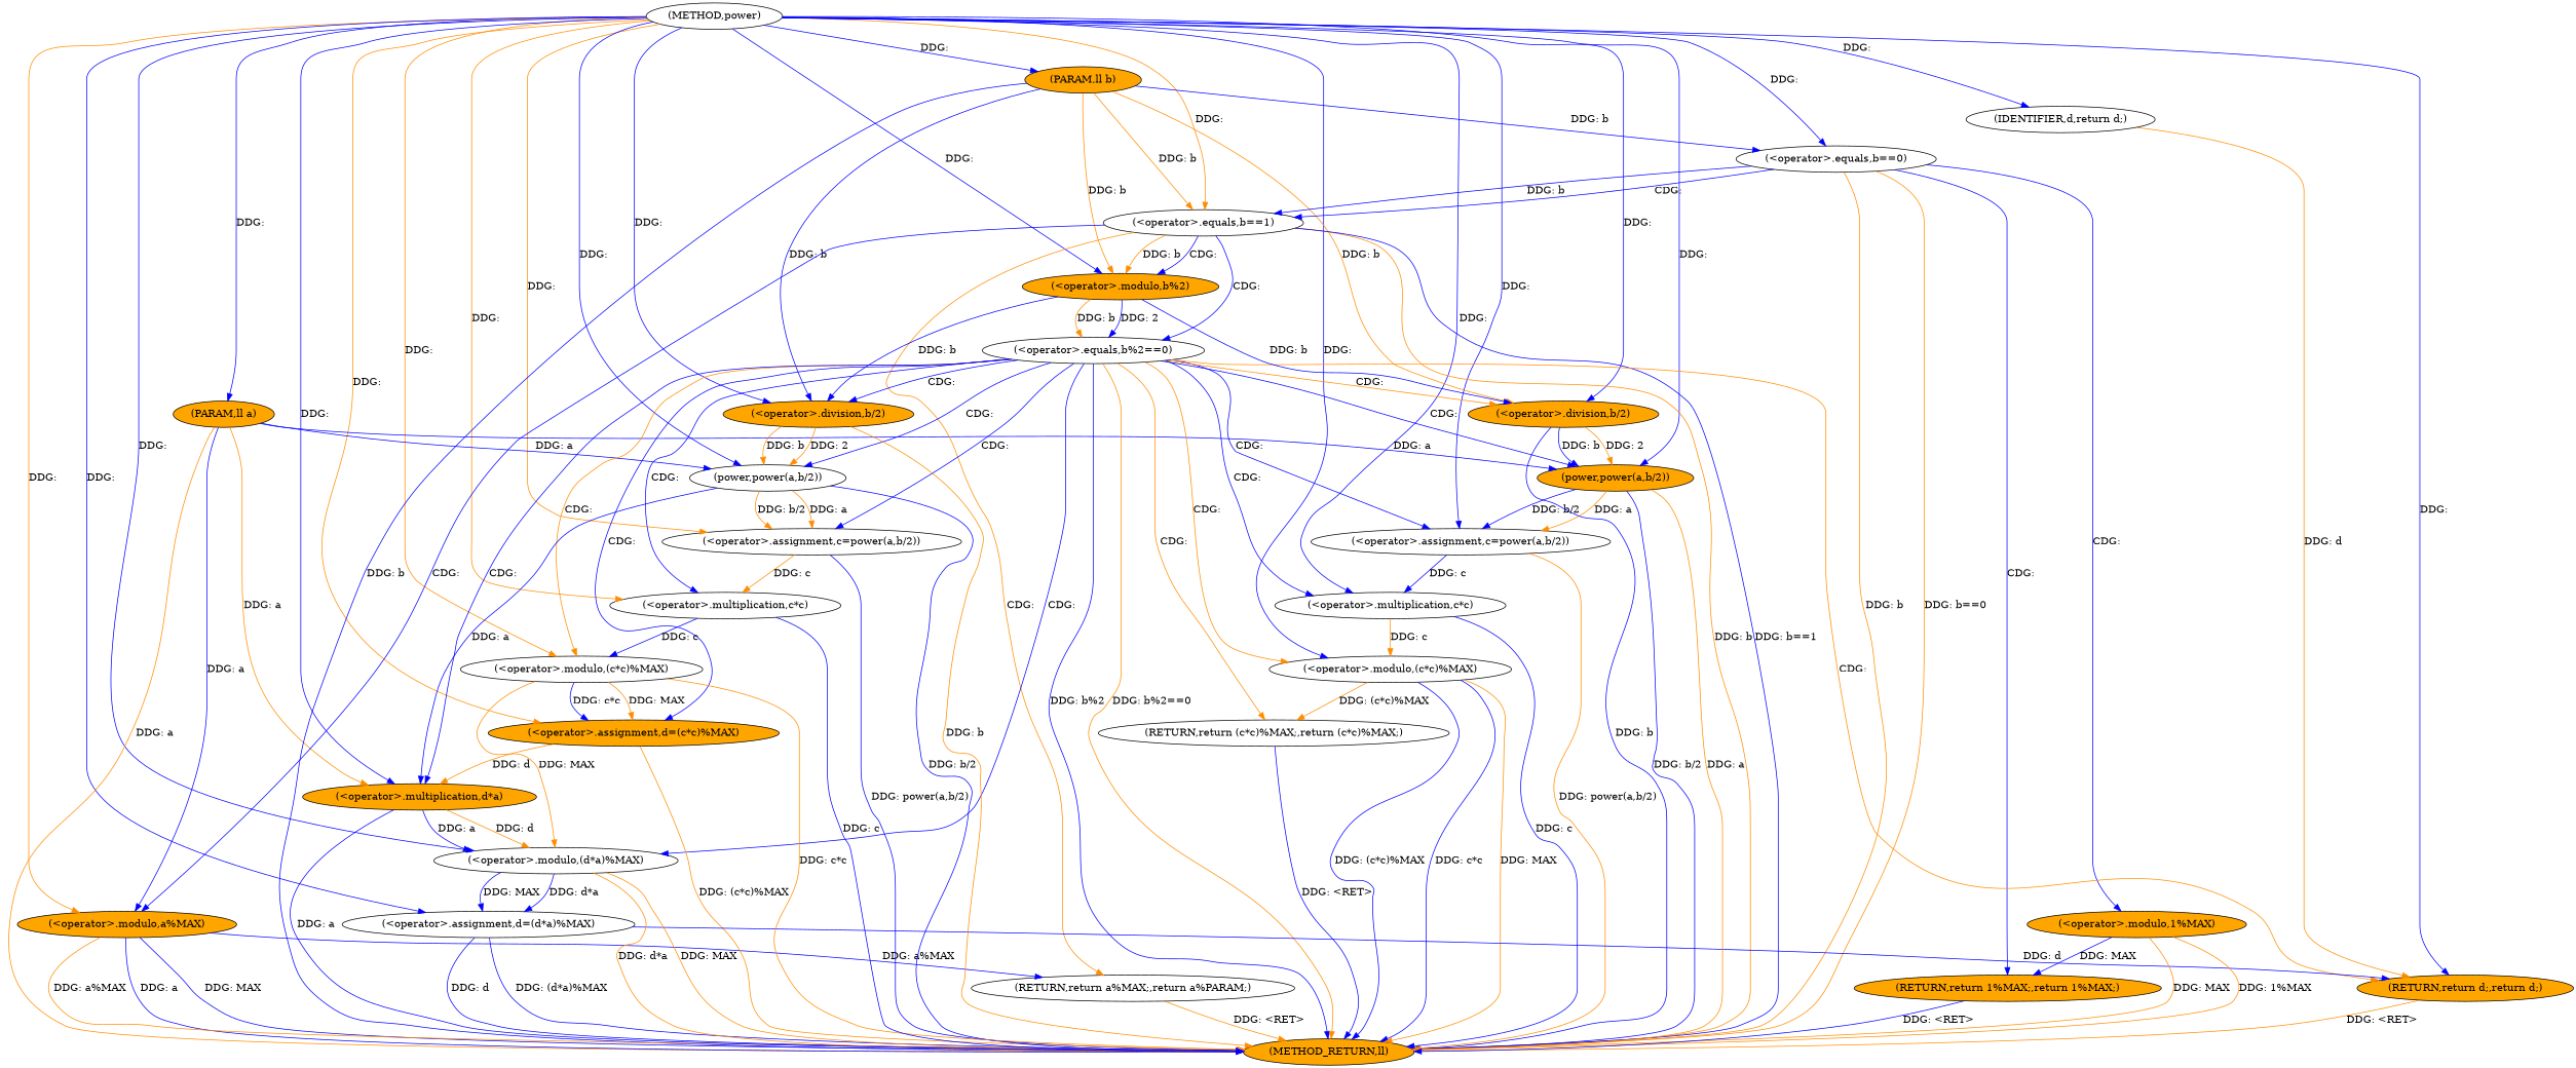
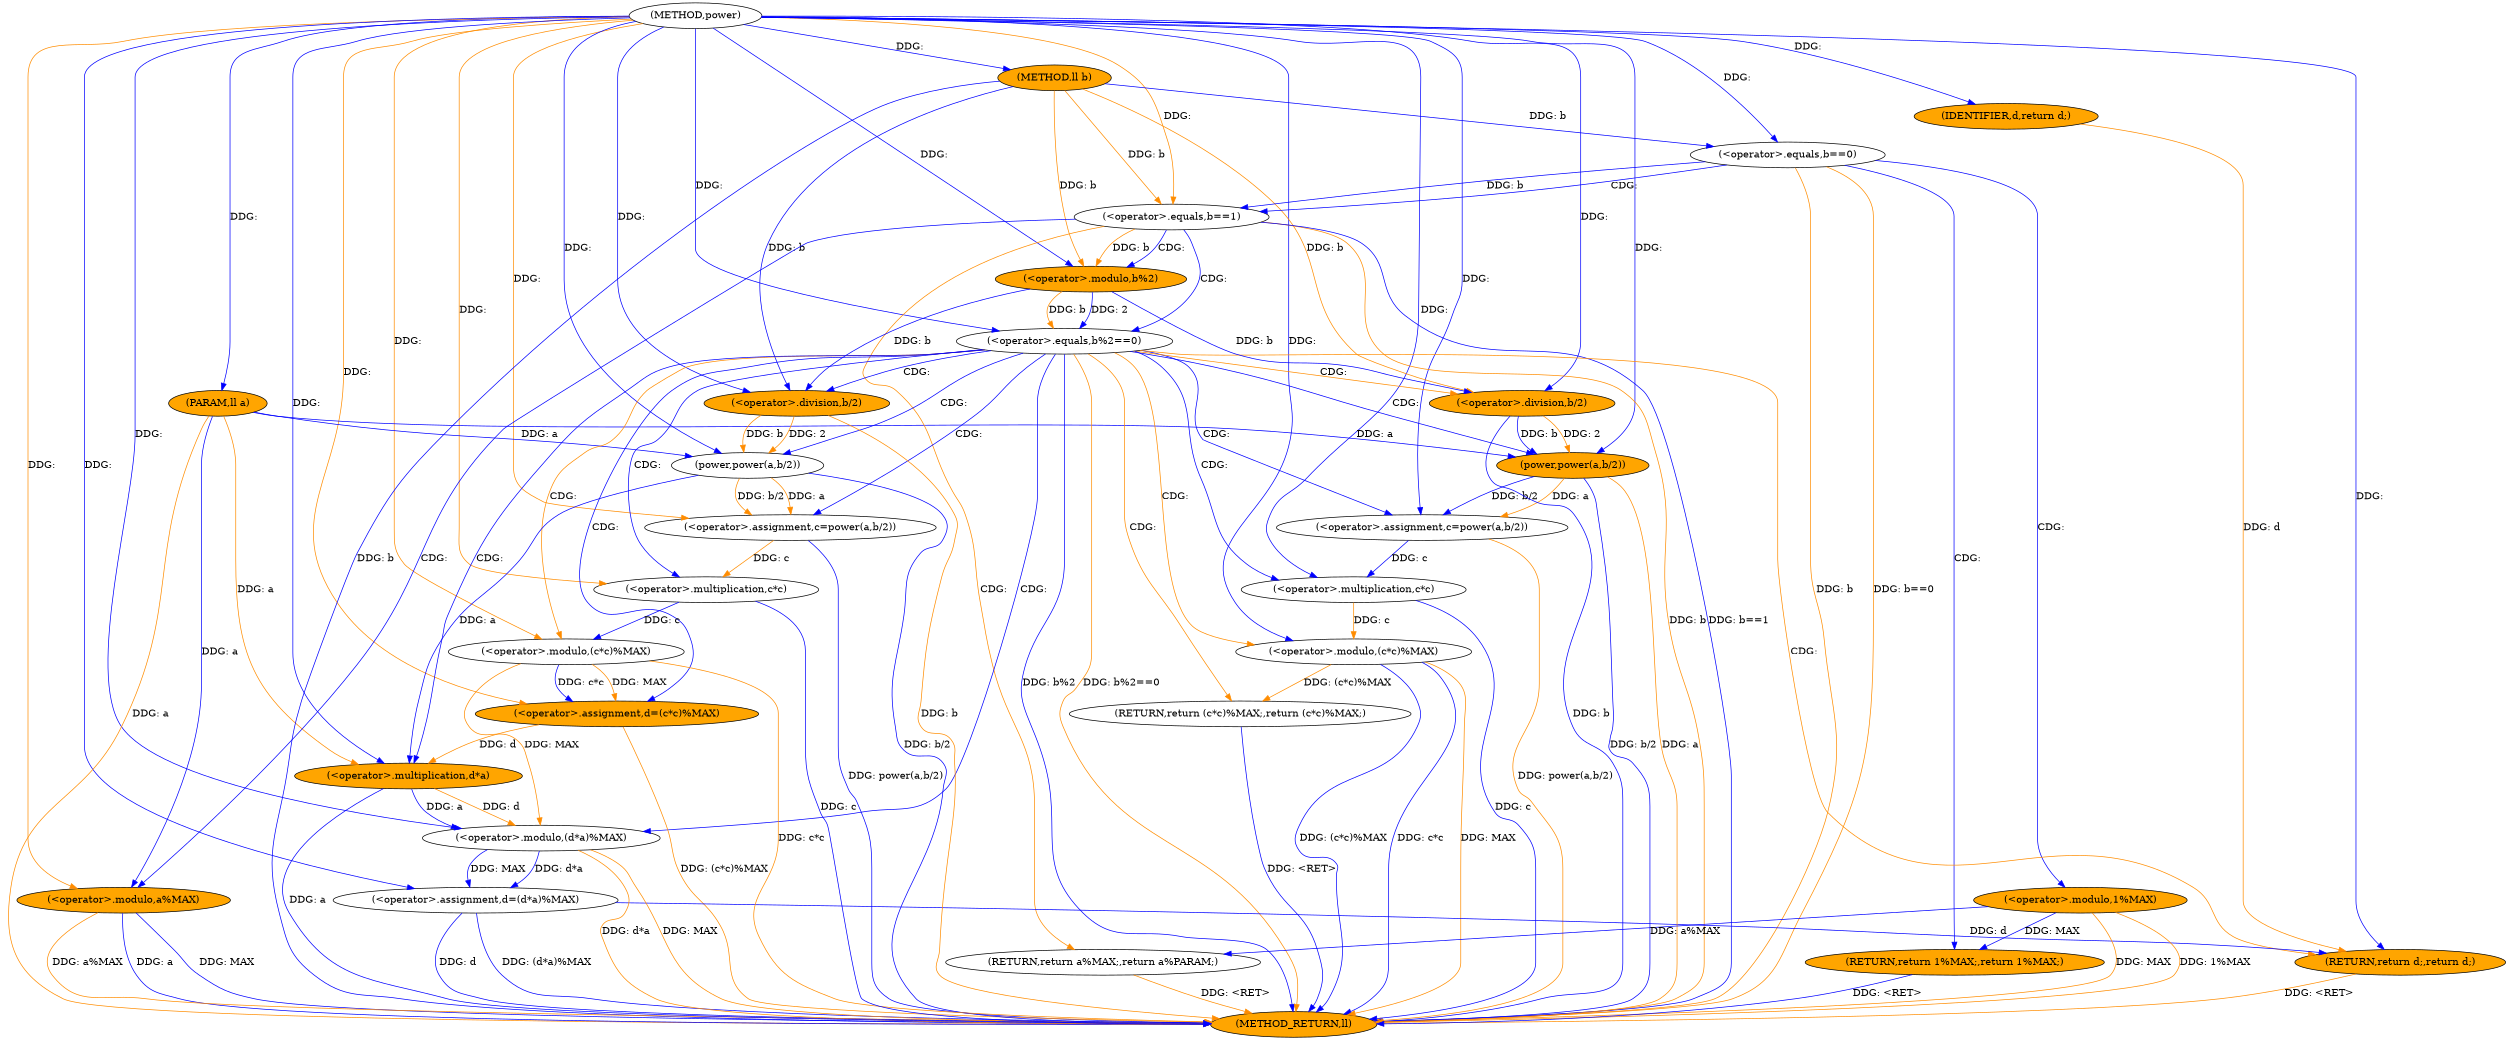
  digraph {
    node [fillcolor=white style=filled]
    edge [color=blue]
    n1 [label="(METHOD,power)"]
    n2 [fillcolor=orange label="(PARAM,ll a)"]
-   n3 [fillcolor=orange label="(PARAM,ll b)"]
+   n3 [fillcolor=orange label="(METHOD,ll b)"]
    n4 [label="(<operator>.equals,b==0)"]
    n5 [label="(<operator>.equals,b==1)"]
    n6 [fillcolor=orange label="(<operator>.modulo,a%MAX)"]
    n7 [label="(<operator>.equals,b%2==0)"]
    n8 [label="(<operator>.assignment,c=power(a,b/2))"]
    n9 [fillcolor=orange label="(<operator>.modulo,b%2)"]
    n10 [label="(<operator>.modulo,(c*c)%MAX)"]
    n11 [label="(<operator>.assignment,c=power(a,b/2))"]
    n12 [fillcolor=orange label="(<operator>.assignment,d=(c*c)%MAX)"]
    n13 [label="(<operator>.assignment,d=(d*a)%MAX)"]
    n14 [fillcolor=orange label="(power,power(a,b/2))"]
-   n15 [label="(IDENTIFIER,d,return d;)"]
+   n15 [fillcolor=orange label="(IDENTIFIER,d,return d;)"]
    n16 [fillcolor=orange label="(<operator>.division,b/2)"]
    n17 [label="(<operator>.multiplication,c*c)"]
    n18 [label="(power,power(a,b/2))"]
    n19 [label="(<operator>.modulo,(c*c)%MAX)"]
    n20 [label="(<operator>.modulo,(d*a)%MAX)"]
    n21 [fillcolor=orange label="(<operator>.division,b/2)"]
    n22 [label="(<operator>.multiplication,c*c)"]
    n23 [fillcolor=orange label="(<operator>.multiplication,d*a)"]
    n24 [fillcolor=orange label="(RETURN,return d;,return d;)"]
    n25 [fillcolor=orange label="(METHOD_RETURN,ll)"]
    n26 [fillcolor=orange label="(<operator>.modulo,1%MAX)"]
    n27 [fillcolor=orange label="(RETURN,return 1%MAX;,return 1%MAX;)"]
    n28 [label="(RETURN,return a%MAX;,return a%PARAM;)"]
    n29 [label="(RETURN,return (c*c)%MAX;,return (c*c)%MAX;)"]
    n1 -> n2 [label="DDG: "]
    n1 -> n3 [label="DDG: "]
    n1 -> n4 [label="DDG: "]
    n1 -> n5 [color=darkorange label="DDG: "]
    n1 -> n6 [color=darkorange label="DDG: "]
+   n1 -> n7 [label="DDG: "]
    n1 -> n8 [label="DDG: "]
    n1 -> n9 [label="DDG: "]
    n1 -> n10 [label="DDG: "]
    n1 -> n11 [color=darkorange label="DDG: "]
    n1 -> n12 [color=darkorange label="DDG: "]
    n1 -> n13 [label="DDG: "]
    n1 -> n14 [label="DDG: "]
    n1 -> n15 [label="DDG: "]
    n1 -> n16 [label="DDG: "]
    n1 -> n17 [label="DDG: "]
    n1 -> n18 [label="DDG: "]
    n1 -> n19 [color=darkorange label="DDG: "]
    n1 -> n20 [label="DDG: "]
    n1 -> n21 [label="DDG: "]
    n1 -> n22 [color=darkorange label="DDG: "]
    n1 -> n23 [label="DDG: "]
    n1 -> n24 [label="DDG: "]
    n2 -> n6 [label="DDG: a"]
    n2 -> n14 [label="DDG: a"]
    n2 -> n18 [label="DDG: a"]
    n2 -> n23 [color=darkorange label="DDG: a"]
    n2 -> n25 [color=darkorange label="DDG: a"]
    n3 -> n4 [label="DDG: b"]
    n3 -> n5 [color=darkorange label="DDG: b"]
    n3 -> n9 [color=darkorange label="DDG: b"]
    n3 -> n16 [color=darkorange label="DDG: b"]
    n3 -> n21 [label="DDG: b"]
    n3 -> n25 [label="DDG: b"]
    n4 -> n5 [label="DDG: b"]
    n4 -> n5 [label="CDG: "]
    n4 -> n25 [color=darkorange label="DDG: b"]
    n4 -> n25 [color=darkorange label="DDG: b==0"]
    n4 -> n26 [label="CDG: "]
    n4 -> n27 [label="CDG: "]
    n5 -> n6 [label="CDG: "]
    n5 -> n7 [label="CDG: "]
    n5 -> n9 [color=darkorange label="DDG: b"]
    n5 -> n9 [label="CDG: "]
    n5 -> n25 [color=darkorange label="DDG: b"]
    n5 -> n25 [label="DDG: b==1"]
    n5 -> n28 [color=darkorange label="CDG: "]
    n6 -> n25 [label="DDG: a"]
    n6 -> n25 [label="DDG: MAX"]
    n6 -> n25 [color=darkorange label="DDG: a%MAX"]
-   n6 -> n28 [label="DDG: a%MAX"]
+   n26 -> n28 [label="DDG: a%MAX"]
    n7 -> n8 [label="CDG: "]
    n7 -> n10 [color=darkorange label="CDG: "]
    n7 -> n11 [label="CDG: "]
    n7 -> n12 [label="CDG: "]
    n7 -> n14 [label="CDG: "]
    n7 -> n16 [color=darkorange label="CDG: "]
    n7 -> n17 [label="CDG: "]
    n7 -> n18 [label="CDG: "]
    n7 -> n19 [color=darkorange label="CDG: "]
    n7 -> n20 [label="CDG: "]
    n7 -> n21 [label="CDG: "]
    n7 -> n22 [label="CDG: "]
    n7 -> n23 [label="CDG: "]
    n7 -> n24 [color=darkorange label="CDG: "]
    n7 -> n25 [label="DDG: b%2"]
    n7 -> n25 [color=darkorange label="DDG: b%2==0"]
    n7 -> n29 [color=darkorange label="CDG: "]
    n8 -> n17 [label="DDG: c"]
    n8 -> n25 [color=darkorange label="DDG: power(a,b/2)"]
    n9 -> n7 [label="DDG: 2"]
    n9 -> n7 [color=darkorange label="DDG: b"]
    n9 -> n16 [label="DDG: b"]
    n9 -> n21 [label="DDG: b"]
    n10 -> n25 [label="DDG: c*c"]
    n10 -> n25 [color=darkorange label="DDG: MAX"]
    n10 -> n25 [label="DDG: (c*c)%MAX"]
    n10 -> n29 [color=darkorange label="DDG: (c*c)%MAX"]
    n11 -> n22 [color=darkorange label="DDG: c"]
    n11 -> n25 [label="DDG: power(a,b/2)"]
    n12 -> n23 [color=darkorange label="DDG: d"]
    n12 -> n25 [color=darkorange label="DDG: (c*c)%MAX"]
    n13 -> n24 [label="DDG: d"]
    n13 -> n25 [label="DDG: d"]
    n13 -> n25 [label="DDG: (d*a)%MAX"]
    n14 -> n8 [label="DDG: b/2"]
    n14 -> n8 [color=darkorange label="DDG: a"]
    n14 -> n25 [color=darkorange label="DDG: a"]
    n14 -> n25 [label="DDG: b/2"]
    n15 -> n24 [color=darkorange label="DDG: d"]
    n16 -> n14 [label="DDG: b"]
    n16 -> n14 [color=darkorange label="DDG: 2"]
    n16 -> n25 [label="DDG: b"]
    n17 -> n10 [color=darkorange label="DDG: c"]
    n17 -> n25 [label="DDG: c"]
    n18 -> n11 [color=darkorange label="DDG: b/2"]
    n18 -> n11 [color=darkorange label="DDG: a"]
    n18 -> n23 [label="DDG: a"]
    n18 -> n25 [label="DDG: b/2"]
    n19 -> n12 [color=darkorange label="DDG: MAX"]
    n19 -> n12 [label="DDG: c*c"]
    n19 -> n20 [color=darkorange label="DDG: MAX"]
    n19 -> n25 [color=darkorange label="DDG: c*c"]
    n20 -> n13 [label="DDG: d*a"]
    n20 -> n13 [label="DDG: MAX"]
    n20 -> n25 [color=darkorange label="DDG: d*a"]
    n20 -> n25 [color=darkorange label="DDG: MAX"]
    n21 -> n18 [color=darkorange label="DDG: b"]
    n21 -> n18 [color=darkorange label="DDG: 2"]
    n21 -> n25 [color=darkorange label="DDG: b"]
    n22 -> n19 [label="DDG: c"]
    n22 -> n25 [label="DDG: c"]
    n23 -> n20 [color=darkorange label="DDG: d"]
    n23 -> n20 [label="DDG: a"]
    n23 -> n25 [label="DDG: a"]
    n24 -> n25 [color=darkorange label="DDG: <RET>"]
    n26 -> n25 [color=darkorange label="DDG: MAX"]
    n26 -> n25 [color=darkorange label="DDG: 1%MAX"]
    n26 -> n27 [label="DDG: MAX"]
    n27 -> n25 [label="DDG: <RET>"]
    n28 -> n25 [color=darkorange label="DDG: <RET>"]
    n29 -> n25 [label="DDG: <RET>"]
  }
